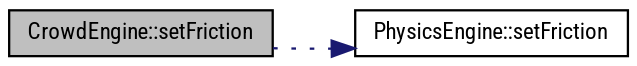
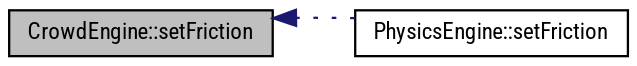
  digraph {
    rankdir=LR
    fontname="Roboto Condensed"
    node [color=black fontname="Roboto Condensed" fontsize=10 shape=record style=filled]
    n1 [fillcolor=grey75 fontcolor=black height=0.2 label="CrowdEngine::setFriction" width=0.4]
    n2 [fillcolor=white height=0.2 label="PhysicsEngine::setFriction" width=0.4]
-   n1 -> n2 [color=midnightblue fontname="Roboto Condensed" fontsize=10 labelfontname=FreeSans labelfontsize=10 style=dotted]
+   n2 -> n1 [color=midnightblue fontname="Roboto Condensed" fontsize=10 labelfontname=FreeSans labelfontsize=10 style=dotted]
  }
